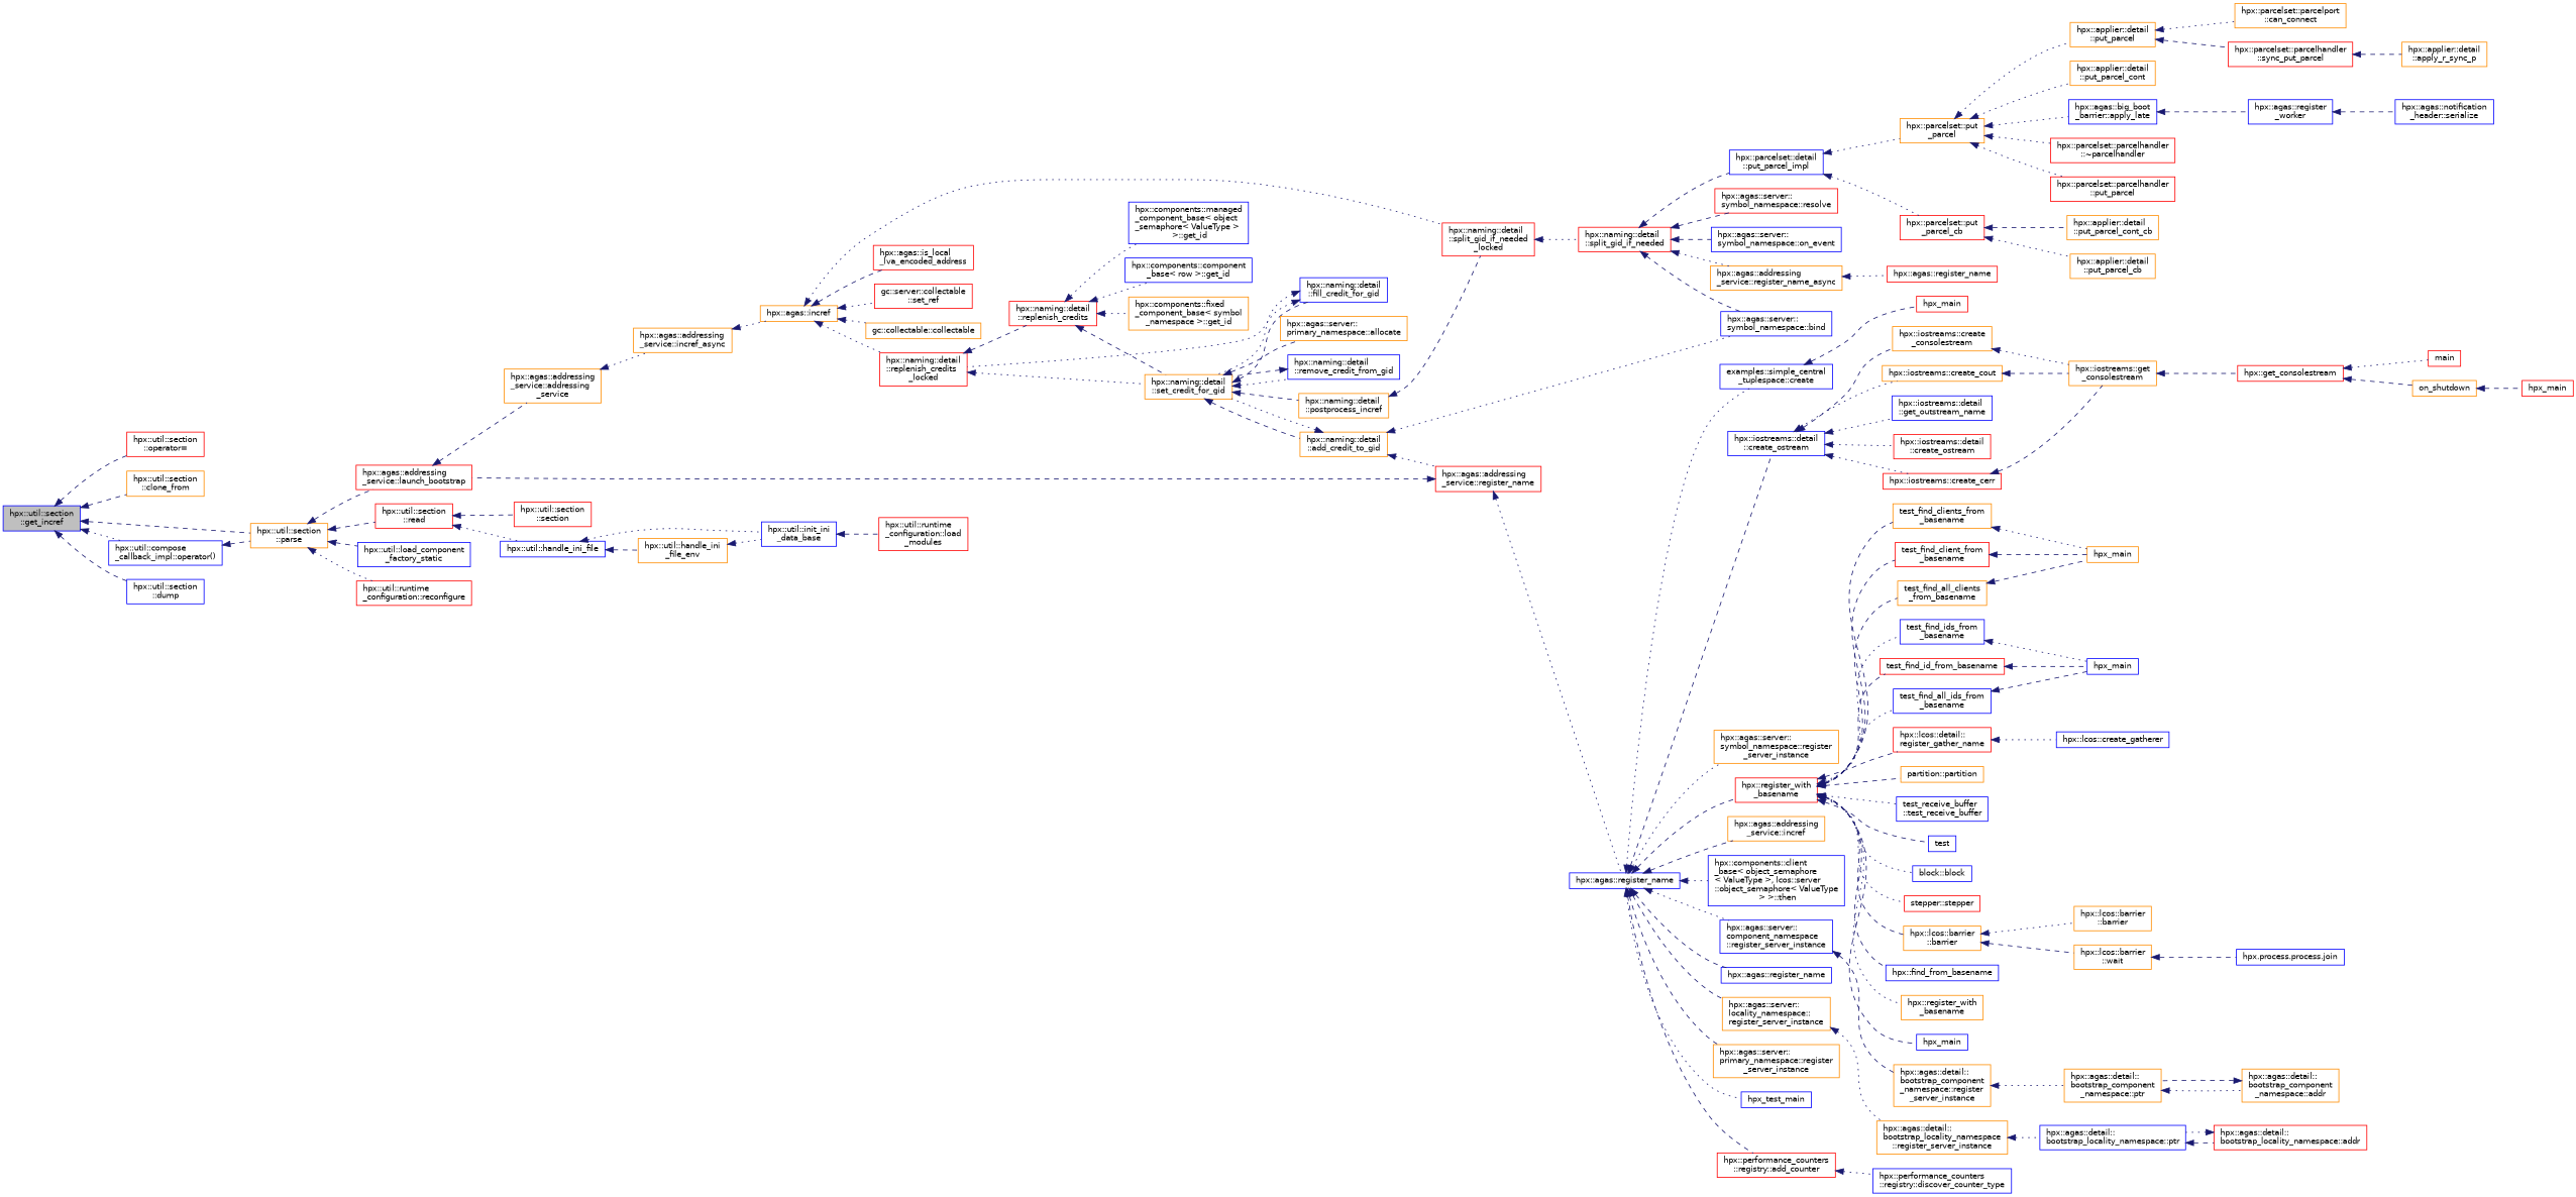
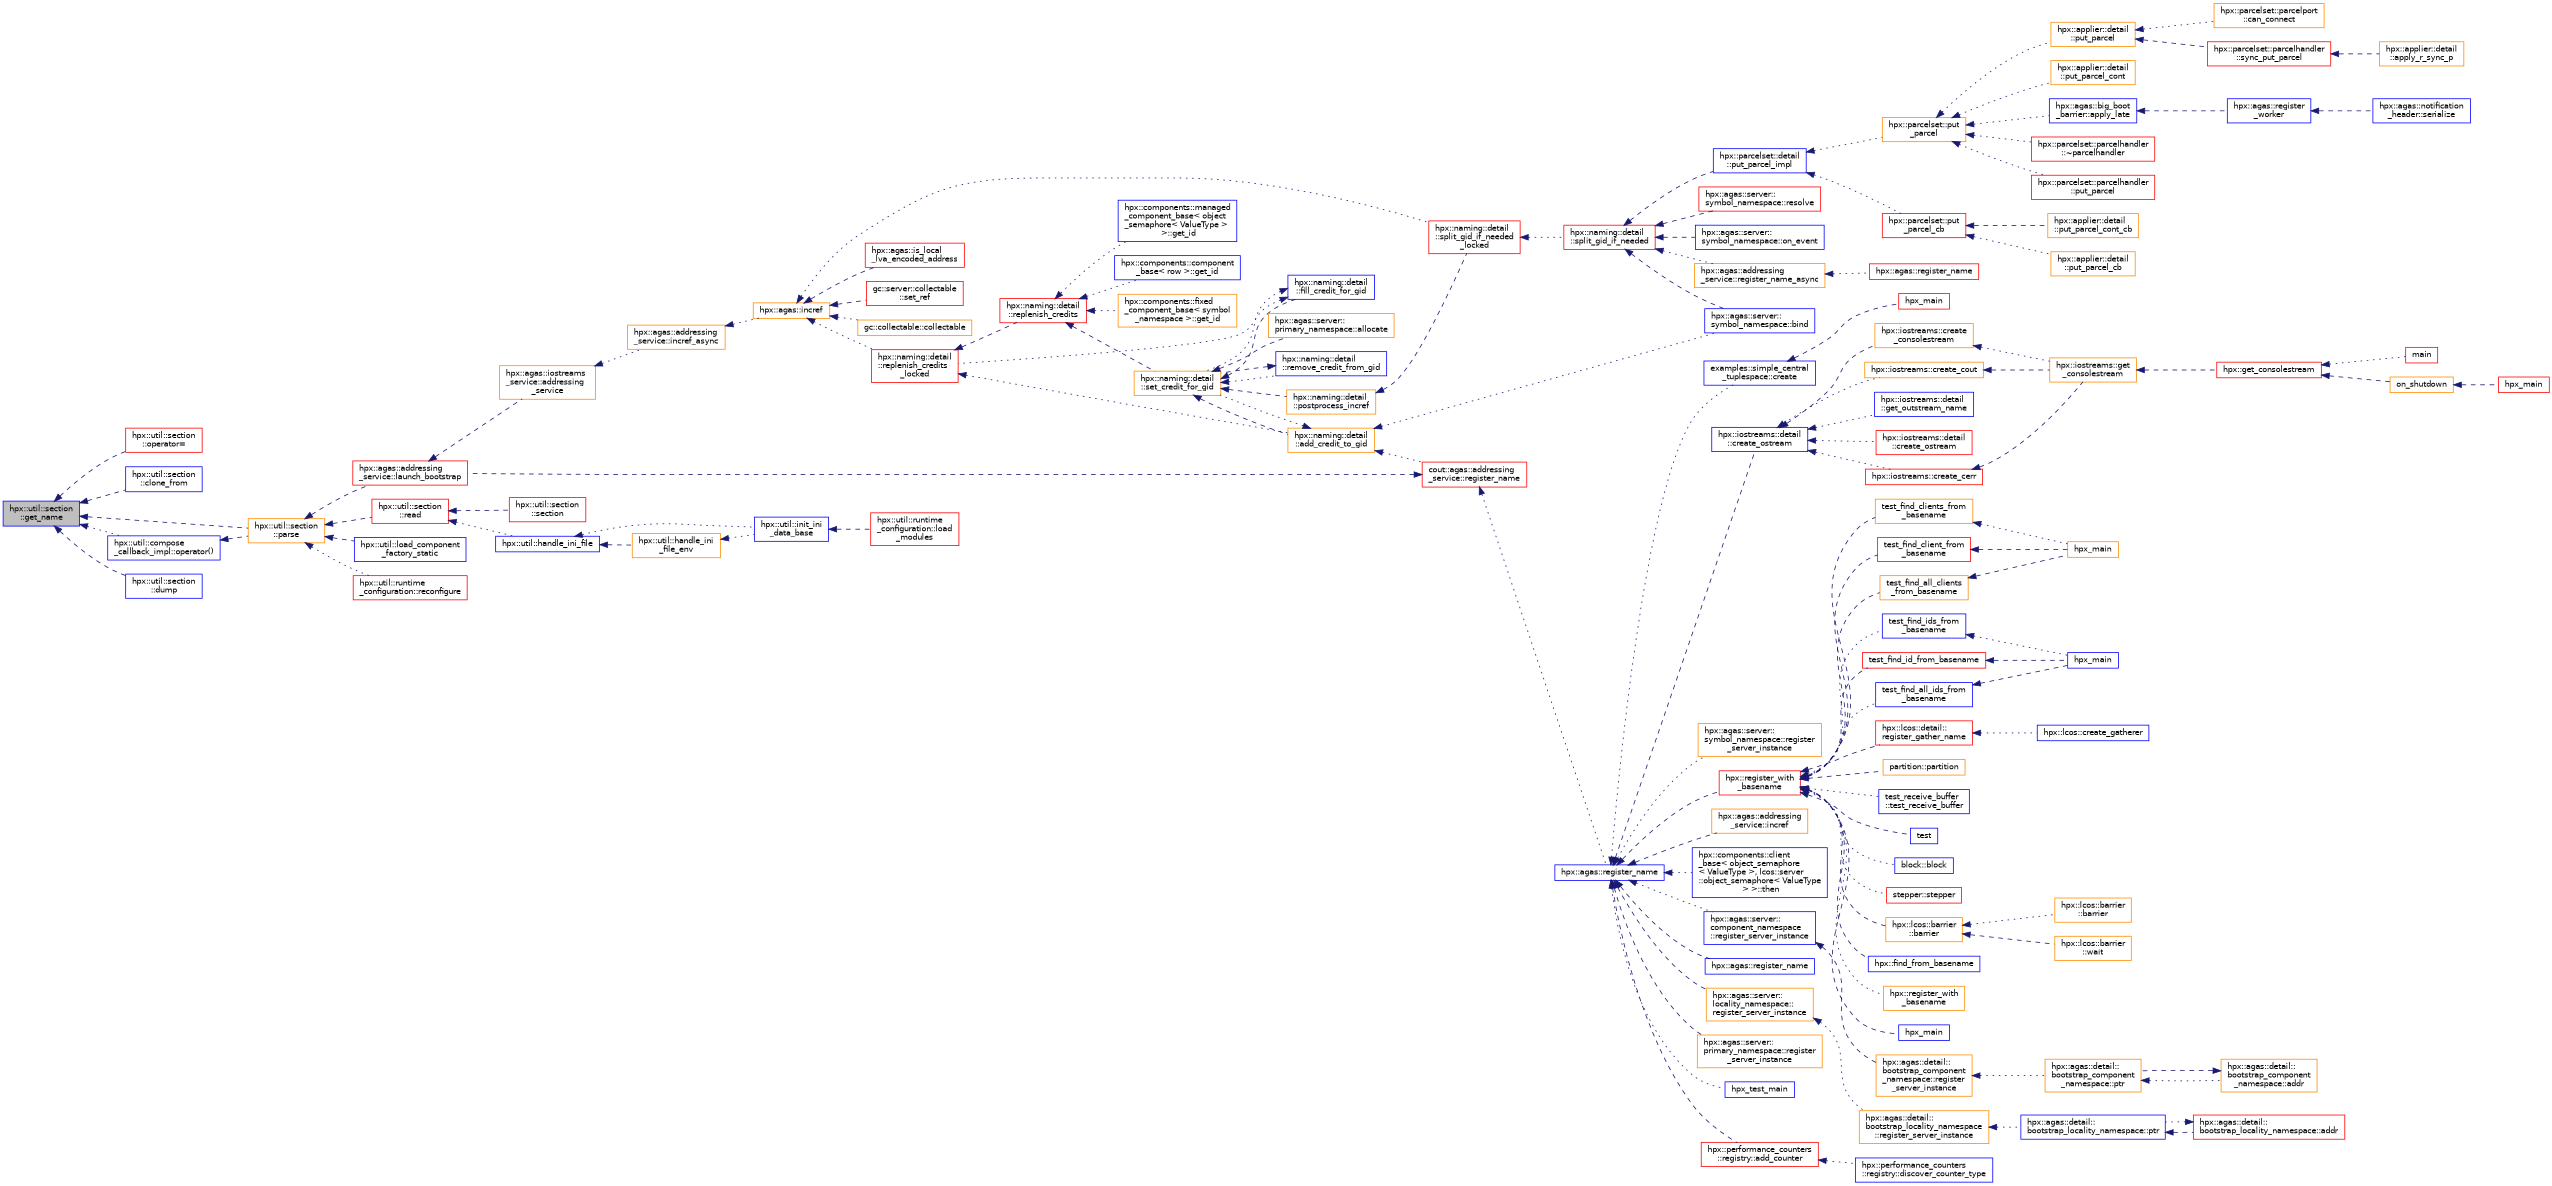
  digraph {
    rankdir=LR
    node [color=darkorange fillcolor=white fontname=Helvetica fontsize=10 shape=record style=filled]
    edge [color=midnightblue dir=back fontname=Helvetica fontsize=10 labelfontname=Helvetica labelfontsize=10 style=dashed]
-   n1 [color=blue fillcolor=grey75 fontcolor=black height=0.2 label="hpx::util::section\l::get_incref" width=0.4]
+   n1 [color=blue fillcolor=grey75 fontcolor=black height=0.2 label="hpx::util::section\l::get_name" width=0.4]
    n2 [color=red height=0.2 label="hpx::util::section\l::operator=" width=0.4]
-   n3 [height=0.2 label="hpx::util::section\l::clone_from" width=0.4]
+   n3 [color=blue height=0.2 label="hpx::util::section\l::clone_from" width=0.4]
    n4 [height=0.2 label="hpx::util::section\l::parse" width=0.4]
    n5 [color=blue height=0.2 label="hpx::util::compose\l_callback_impl::operator()" width=0.4]
    n6 [color=blue height=0.2 label="hpx::util::section\l::dump" width=0.4]
    n7 [color=red height=0.2 label="hpx::agas::addressing\l_service::launch_bootstrap" width=0.4]
    n8 [color=red height=0.2 label="hpx::util::section\l::read" width=0.4]
    n9 [color=blue height=0.2 label="hpx::util::load_component\l_factory_static" width=0.4]
    n10 [color=red height=0.2 label="hpx::util::runtime\l_configuration::reconfigure" width=0.4]
-   n11 [height=0.2 label="hpx::agas::addressing\l_service::addressing\l_service" width=0.4]
+   n11 [height=0.2 label="hpx::agas::iostreams\l_service::addressing\l_service" width=0.4]
    n12 [color=red height=0.2 label="hpx::util::section\l::section" width=0.4]
    n13 [color=blue height=0.2 label="hpx::util::handle_ini_file" width=0.4]
    n14 [height=0.2 label="hpx::agas::addressing\l_service::incref_async" width=0.4]
    n15 [height=0.2 label="hpx::agas::incref" width=0.4]
    n16 [color=red height=0.2 label="hpx::agas::is_local\l_lva_encoded_address" width=0.4]
    n17 [color=red height=0.2 label="gc::server::collectable\l::set_ref" width=0.4]
    n18 [height=0.2 label="gc::collectable::collectable" width=0.4]
    n19 [color=red height=0.2 label="hpx::naming::detail\l::split_gid_if_needed\l_locked" width=0.4]
    n20 [color=red height=0.2 label="hpx::naming::detail\l::replenish_credits\l_locked" width=0.4]
    n21 [color=red height=0.2 label="hpx::naming::detail\l::split_gid_if_needed" width=0.4]
    n22 [color=red height=0.2 label="hpx::naming::detail\l::replenish_credits" width=0.4]
    n23 [height=0.2 label="hpx::naming::detail\l::set_credit_for_gid" width=0.4]
    n24 [height=0.2 label="hpx::agas::addressing\l_service::register_name_async" width=0.4]
    n25 [color=blue height=0.2 label="hpx::parcelset::detail\l::put_parcel_impl" width=0.4]
    n26 [color=blue height=0.2 label="hpx::agas::server::\lsymbol_namespace::bind" width=0.4]
    n27 [color=red height=0.2 label="hpx::agas::server::\lsymbol_namespace::resolve" width=0.4]
    n28 [color=blue height=0.2 label="hpx::agas::server::\lsymbol_namespace::on_event" width=0.4]
    n29 [color=red height=0.2 label="hpx::agas::register_name" width=0.4]
    n30 [height=0.2 label="hpx::parcelset::put\l_parcel" width=0.4]
    n31 [color=red height=0.2 label="hpx::parcelset::put\l_parcel_cb" width=0.4]
    n32 [height=0.2 label="hpx::applier::detail\l::put_parcel" width=0.4]
    n33 [height=0.2 label="hpx::applier::detail\l::put_parcel_cont" width=0.4]
    n34 [color=blue height=0.2 label="hpx::agas::big_boot\l_barrier::apply_late" width=0.4]
    n35 [color=red height=0.2 label="hpx::parcelset::parcelhandler\l::~parcelhandler" width=0.4]
    n36 [color=red height=0.2 label="hpx::parcelset::parcelhandler\l::put_parcel" width=0.4]
    n37 [height=0.2 label="hpx::applier::detail\l::put_parcel_cb" width=0.4]
    n38 [height=0.2 label="hpx::applier::detail\l::put_parcel_cont_cb" width=0.4]
    n39 [color=red height=0.2 label="hpx::parcelset::parcelhandler\l::sync_put_parcel" width=0.4]
    n40 [height=0.2 label="hpx::parcelset::parcelport\l::can_connect" width=0.4]
    n41 [color=blue height=0.2 label="hpx::agas::register\l_worker" width=0.4]
    n42 [height=0.2 label="hpx::applier::detail\l::apply_r_sync_p" width=0.4]
    n43 [color=blue height=0.2 label="hpx::agas::notification\l_header::serialize" width=0.4]
    n44 [color=blue height=0.2 label="hpx::components::component\l_base\< row \>::get_id" width=0.4]
    n45 [height=0.2 label="hpx::components::fixed\l_component_base\< symbol\l_namespace \>::get_id" width=0.4]
    n46 [color=blue height=0.2 label="hpx::components::managed\l_component_base\< object\l_semaphore\< ValueType \>\l \>::get_id" width=0.4]
    n47 [height=0.2 label="hpx::naming::detail\l::postprocess_incref" width=0.4]
    n48 [height=0.2 label="hpx::naming::detail\l::add_credit_to_gid" width=0.4]
    n49 [color=blue height=0.2 label="hpx::naming::detail\l::remove_credit_from_gid" width=0.4]
    n50 [color=blue height=0.2 label="hpx::naming::detail\l::fill_credit_for_gid" width=0.4]
    n51 [height=0.2 label="hpx::agas::server::\lprimary_namespace::allocate" width=0.4]
-   n52 [color=red height=0.2 label="hpx::agas::addressing\l_service::register_name" width=0.4]
+   n52 [color=red height=0.2 label="cout::agas::addressing\l_service::register_name" width=0.4]
    n53 [color=blue height=0.2 label="hpx::agas::register_name" width=0.4]
    n54 [color=red height=0.2 label="hpx::register_with\l_basename" width=0.4]
    n55 [height=0.2 label="hpx::agas::addressing\l_service::incref" width=0.4]
    n56 [color=blue height=0.2 label="hpx::components::client\l_base\< object_semaphore\l\< ValueType \>, lcos::server\l::object_semaphore\< ValueType\l \> \>::then" width=0.4]
    n57 [color=blue height=0.2 label="hpx::agas::server::\lcomponent_namespace\l::register_server_instance" width=0.4]
    n58 [color=blue height=0.2 label="hpx::agas::register_name" width=0.4]
    n59 [height=0.2 label="hpx::agas::server::\llocality_namespace::\lregister_server_instance" width=0.4]
    n60 [height=0.2 label="hpx::agas::server::\lprimary_namespace::register\l_server_instance" width=0.4]
    n61 [color=blue height=0.2 label=hpx_test_main width=0.4]
    n62 [color=red height=0.2 label="hpx::performance_counters\l::registry::add_counter" width=0.4]
    n63 [color=blue height=0.2 label="examples::simple_central\l_tuplespace::create" width=0.4]
    n64 [color=blue height=0.2 label="hpx::iostreams::detail\l::create_ostream" width=0.4]
    n65 [height=0.2 label="hpx::agas::server::\lsymbol_namespace::register\l_server_instance" width=0.4]
    n66 [color=red height=0.2 label="stepper::stepper" width=0.4]
    n67 [height=0.2 label="hpx::lcos::barrier\l::barrier" width=0.4]
    n68 [color=blue height=0.2 label="hpx::find_from_basename" width=0.4]
    n69 [height=0.2 label="hpx::register_with\l_basename" width=0.4]
    n70 [color=blue height=0.2 label=hpx_main width=0.4]
    n71 [height=0.2 label="test_find_all_clients\l_from_basename" width=0.4]
    n72 [height=0.2 label="test_find_clients_from\l_basename" width=0.4]
    n73 [color=red height=0.2 label="test_find_client_from\l_basename" width=0.4]
    n74 [color=blue height=0.2 label="test_find_all_ids_from\l_basename" width=0.4]
    n75 [color=blue height=0.2 label="test_find_ids_from\l_basename" width=0.4]
    n76 [color=red height=0.2 label=test_find_id_from_basename width=0.4]
    n77 [color=red height=0.2 label="hpx::lcos::detail::\lregister_gather_name" width=0.4]
    n78 [height=0.2 label="partition::partition" width=0.4]
    n79 [color=blue height=0.2 label="test_receive_buffer\l::test_receive_buffer" width=0.4]
    n80 [color=blue height=0.2 label=test width=0.4]
    n81 [color=blue height=0.2 label="block::block" width=0.4]
    n82 [height=0.2 label="hpx::agas::detail::\lbootstrap_component\l_namespace::register\l_server_instance" width=0.4]
    n83 [height=0.2 label="hpx::agas::detail::\lbootstrap_locality_namespace\l::register_server_instance" width=0.4]
    n84 [color=blue height=0.2 label="hpx::performance_counters\l::registry::discover_counter_type" width=0.4]
    n85 [color=red height=0.2 label=hpx_main width=0.4]
    n86 [color=blue height=0.2 label="hpx::iostreams::detail\l::get_outstream_name" width=0.4]
    n87 [color=red height=0.2 label="hpx::iostreams::detail\l::create_ostream" width=0.4]
    n88 [height=0.2 label="hpx::iostreams::create_cout" width=0.4]
    n89 [color=red height=0.2 label="hpx::iostreams::create_cerr" width=0.4]
    n90 [height=0.2 label="hpx::iostreams::create\l_consolestream" width=0.4]
    n91 [height=0.2 label="hpx::lcos::barrier\l::barrier" width=0.4]
    n92 [height=0.2 label="hpx::lcos::barrier\l::wait" width=0.4]
    n93 [height=0.2 label=hpx_main width=0.4]
    n94 [color=blue height=0.2 label=hpx_main width=0.4]
    n95 [color=blue height=0.2 label="hpx::lcos::create_gatherer" width=0.4]
-   n96 [color=blue height=0.2 label="hpx.process.process.join" width=0.4]
    n97 [height=0.2 label="hpx::agas::detail::\lbootstrap_component\l_namespace::ptr" width=0.4]
    n98 [height=0.2 label="hpx::agas::detail::\lbootstrap_component\l_namespace::addr" width=0.4]
    n99 [color=blue height=0.2 label="hpx::agas::detail::\lbootstrap_locality_namespace::ptr" width=0.4]
    n100 [color=red height=0.2 label="hpx::agas::detail::\lbootstrap_locality_namespace::addr" width=0.4]
    n101 [height=0.2 label="hpx::iostreams::get\l_consolestream" width=0.4]
    n102 [color=red height=0.2 label="hpx::get_consolestream" width=0.4]
    n103 [color=red height=0.2 label=main width=0.4]
    n104 [height=0.2 label=on_shutdown width=0.4]
    n105 [color=red height=0.2 label=hpx_main width=0.4]
    n106 [height=0.2 label="hpx::util::handle_ini\l_file_env" width=0.4]
    n107 [color=blue height=0.2 label="hpx::util::init_ini\l_data_base" width=0.4]
    n108 [color=red height=0.2 label="hpx::util::runtime\l_configuration::load\l_modules" width=0.4]
    n1 -> n2
    n1 -> n3
    n1 -> n4
    n1 -> n5 [style=dotted]
    n1 -> n6
    n4 -> n7
    n4 -> n8
    n4 -> n9
    n4 -> n10 [style=dotted]
    n5 -> n4
    n7 -> n11
    n8 -> n12
    n8 -> n13 [style=dotted]
    n11 -> n14 [style=dotted]
    n13 -> n106
    n13 -> n107 [style=dotted]
    n14 -> n15 [style=dotted]
    n15 -> n16
-   n15 -> n17 [style=dotted]
+   n15 -> n17
    n15 -> n18 [style=dotted]
    n15 -> n19 [style=dotted]
    n15 -> n20 [style=dotted]
    n19 -> n21 [style=dotted]
    n20 -> n22
-   n20 -> n23 [style=dotted]
+   n20 -> n48 [style=dotted]
    n21 -> n24 [style=dotted]
    n21 -> n25
    n21 -> n26
    n21 -> n27
    n21 -> n28
    n22 -> n23
    n22 -> n44 [style=dotted]
    n22 -> n45 [style=dotted]
    n22 -> n46 [style=dotted]
    n23 -> n47
    n23 -> n48
    n23 -> n49 [style=dotted]
    n23 -> n50
    n23 -> n51
    n24 -> n29 [style=dotted]
    n25 -> n30 [style=dotted]
    n25 -> n31 [style=dotted]
    n30 -> n32 [style=dotted]
    n30 -> n33 [style=dotted]
    n30 -> n34 [style=dotted]
    n30 -> n35 [style=dotted]
    n30 -> n36 [style=dotted]
    n31 -> n37 [style=dotted]
    n31 -> n38
    n32 -> n39
    n32 -> n40 [style=dotted]
    n34 -> n41
    n39 -> n42
    n41 -> n43
    n47 -> n19
    n48 -> n23 [style=dotted]
    n48 -> n26 [style=dotted]
    n48 -> n52 [style=dotted]
    n49 -> n23
    n50 -> n20 [style=dotted]
    n50 -> n23 [style=dotted]
    n52 -> n7
    n52 -> n53 [style=dotted]
    n53 -> n54
    n53 -> n55
    n53 -> n56 [style=dotted]
    n53 -> n57 [style=dotted]
    n53 -> n58
    n53 -> n59
    n53 -> n60
    n53 -> n61 [style=dotted]
    n53 -> n62
    n53 -> n63 [style=dotted]
    n53 -> n64
    n53 -> n65 [style=dotted]
    n54 -> n66 [style=dotted]
    n54 -> n67
    n54 -> n68
    n54 -> n69 [style=dotted]
    n54 -> n70
    n54 -> n71
    n54 -> n72
    n54 -> n73
    n54 -> n74 [style=dotted]
    n54 -> n75 [style=dotted]
    n54 -> n76
    n54 -> n77
    n54 -> n78
    n54 -> n79 [style=dotted]
    n54 -> n80
    n54 -> n81 [style=dotted]
    n57 -> n82
    n59 -> n83 [style=dotted]
    n62 -> n84 [style=dotted]
    n63 -> n85
    n64 -> n86 [style=dotted]
    n64 -> n87 [style=dotted]
    n64 -> n88 [style=dotted]
    n64 -> n89 [style=dotted]
    n64 -> n90
    n67 -> n91 [style=dotted]
    n67 -> n92
    n71 -> n93
    n72 -> n93 [style=dotted]
    n73 -> n93
    n74 -> n94
    n75 -> n94 [style=dotted]
    n76 -> n94
    n77 -> n95 [style=dotted]
    n82 -> n97 [style=dotted]
    n83 -> n99 [style=dotted]
    n88 -> n101
    n89 -> n101
    n90 -> n101 [style=dotted]
-   n92 -> n96
    n97 -> n98 [style=dotted]
    n98 -> n97
    n99 -> n100
    n100 -> n99 [style=dotted]
    n101 -> n102
    n102 -> n103 [style=dotted]
    n102 -> n104
    n104 -> n105
    n106 -> n107 [style=dotted]
    n107 -> n108
  }
